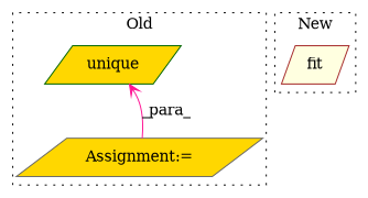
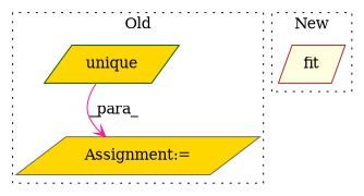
  digraph {
    node [a=32 shape=parallelogram style=filled fillcolor=gold]
    n1 [l="7,1" label=unique s="1597,1605" color=darkgreen]
    n2 [a=7 l=1 label="Assignment:=" s=1585 color=gray40]
    n3 [l="4,1" label=fit s="1357,1373" fillcolor=lightyellow color=brown]
    subgraph cluster_1 {
      label=Old
      style=dotted
      n1
      n2
    }
    subgraph cluster_2 {
      label=New
      style=dotted
      n3
    }
-   n2 -> n1 [label=_para_ color=deeppink arrowhead=vee]
+   n1 -> n2 [label=_para_ color=deeppink arrowhead=vee]
  }
